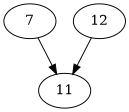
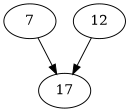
  strict digraph {
    7
-   17 [label=11]
+   17
    n3 [label=12]
    7 -> 17
    n3 -> 17
  }
